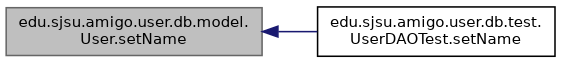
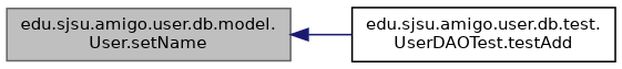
  digraph {
    rankdir=LR
    node [fontname=Helvetica fontsize=10 shape=record style=filled]
    n1 [color=gray40 fillcolor=grey75 fontcolor=black height=0.2 label="edu.sjsu.amigo.user.db.model.\lUser.setName" width=0.4]
-   n2 [color=black fillcolor=white height=0.2 label="edu.sjsu.amigo.user.db.test.\lUserDAOTest.setName" width=0.4]
+   n2 [color=black fillcolor=white height=0.2 label="edu.sjsu.amigo.user.db.test.\lUserDAOTest.testAdd" width=0.4]
    n1 -> n2 [color=midnightblue dir=back fontname=Helvetica fontsize=10 labelfontname=Helvetica labelfontsize=10 style=solid]
  }
